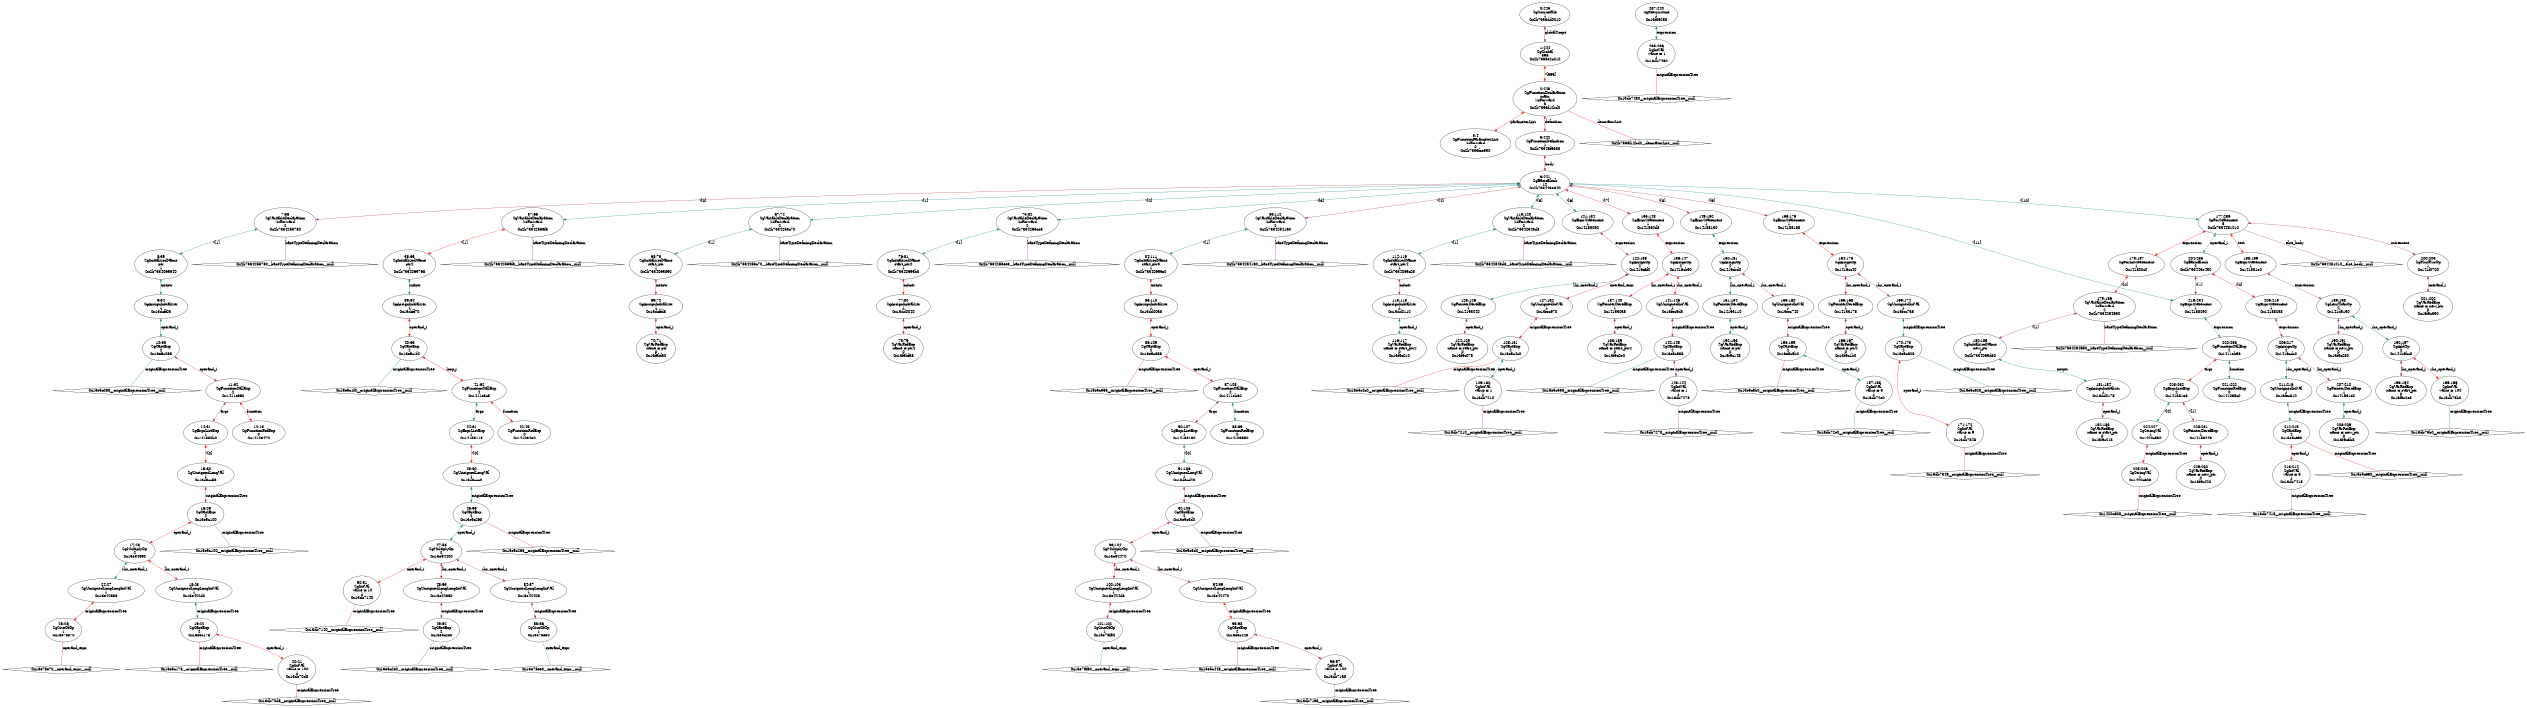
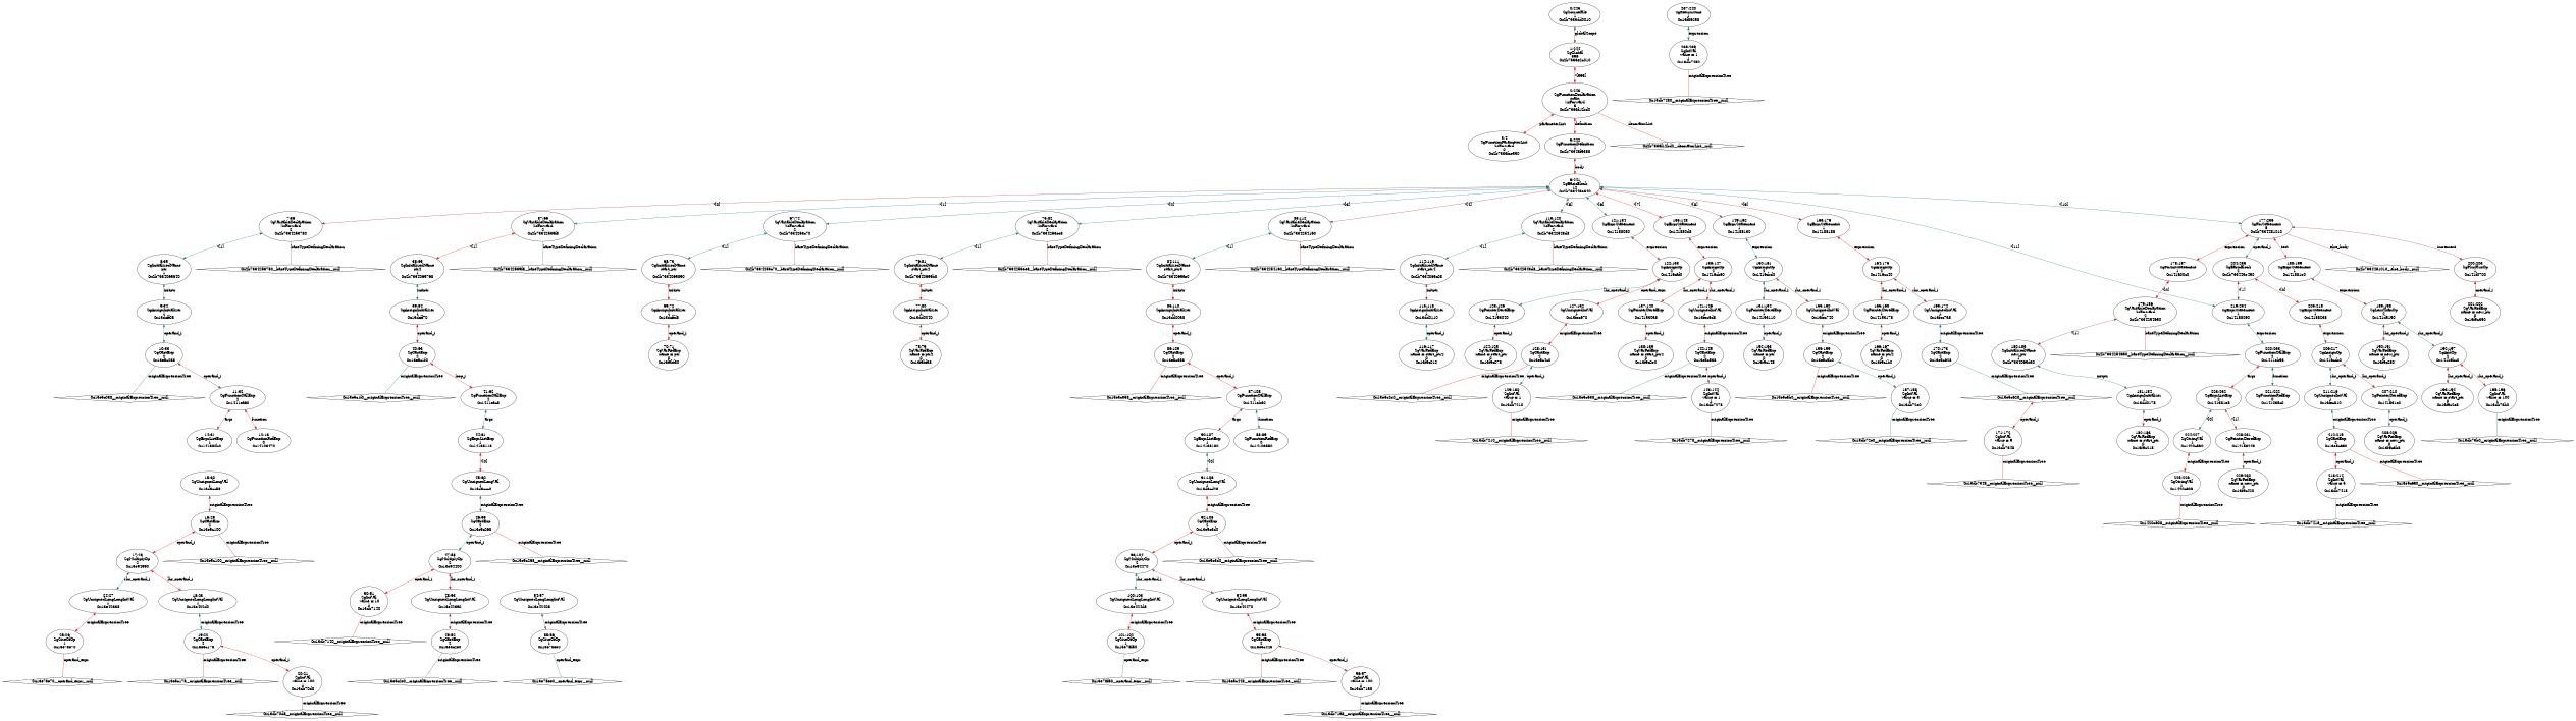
  digraph {
    edge [color=red dir=both]
    n1 [label="3:4\nSgFunctionParameterList\n!isForward\n0\n0x2b7333fce550\n"]
    n2 [label="12:13\nSgFunctionRefExp\n0\n0x14103470\n"]
    n3 [label="20:21\nSgIntVal\n value = 100\n1\n0x13db70d8\n"]
    "0x13db70d8__originalExpressionTree__null" [shape=diamond]
    n5 [label="19:22\nSgCastExp\n2\n0x13e5c178\n"]
    "0x13e5c178__originalExpressionTree__null" [shape=diamond]
    n7 [label="18:23\nSgUnsignedLongLongIntVal\n1\n0x13e422d0\n"]
    n8 [label="25:26\nSgSizeOfOp\n1\n0x13e78e70\n"]
    "0x13e78e70__operand_expr__null" [shape=diamond]
    n10 [label="24:27\nSgUnsignedLongLongIntVal\n1\n0x13e42338\n"]
    n11 [label="17:28\nSgMultiplyOp\n2\n0x13e94390\n"]
    n12 [label="16:29\nSgCastExp\n2\n0x13e5c100\n"]
    "0x13e5c100__originalExpressionTree__null" [shape=diamond]
    n14 [label="15:30\nSgUnsignedLongVal\n1\n0x13d3cc58\n"]
    n15 [label="14:31\nSgExprListExp\n1\n0x141380b0\n"]
    n16 [label="11:32\nSgFunctionCallExp\n2\n0x1411ea60\n"]
    n17 [label="10:33\nSgCastExp\n2\n0x13e5c088\n"]
    "0x13e5c088__originalExpressionTree__null" [shape=diamond]
    n19 [label="9:34\nSgAssignInitializer\n1\n0x13dcff08\n"]
    n20 [label="8:35\nSgInitializedName\nptr\n1\n0x2b7334065640\n"]
    n21 [label="7:36\nSgVariableDeclaration\n!isForward\n2\n0x2b7334253780\n"]
    "0x2b7334253780__baseTypeDefiningDeclaration__null" [shape=diamond]
-   n23 [label="42:43\nSgFunctionRefExp\n0\n0x141034e0\n"]
    n24 [label="50:51\nSgIntVal\n value = 10\n1\n0x13db7140\n"]
    "0x13db7140__originalExpressionTree__null" [shape=diamond]
    n26 [label="49:52\nSgCastExp\n2\n0x13e5c2e0\n"]
    "0x13e5c2e0__originalExpressionTree__null" [shape=diamond]
    n28 [label="48:53\nSgUnsignedLongLongIntVal\n1\n0x13e423a0\n"]
    n29 [label="55:56\nSgSizeOfOp\n1\n0x13e78ee0\n"]
    "0x13e78ee0__operand_expr__null" [shape=diamond]
    n31 [label="54:57\nSgUnsignedLongLongIntVal\n1\n0x13e42408\n"]
    n32 [label="47:58\nSgMultiplyOp\n2\n0x13e94400\n"]
    n33 [label="46:59\nSgCastExp\n2\n0x13e5c268\n"]
    "0x13e5c268__originalExpressionTree__null" [shape=diamond]
    n35 [label="45:60\nSgUnsignedLongVal\n1\n0x13d3ccc0\n"]
    n36 [label="44:61\nSgExprListExp\n1\n0x14138118\n"]
    n37 [label="41:62\nSgFunctionCallExp\n2\n0x1411eac8\n"]
    n38 [label="40:63\nSgCastExp\n2\n0x13e5c1f0\n"]
    "0x13e5c1f0__originalExpressionTree__null" [shape=diamond]
    n40 [label="39:64\nSgAssignInitializer\n1\n0x13dcff70\n"]
    n41 [label="38:65\nSgInitializedName\nptr2\n1\n0x2b7334065768\n"]
    n42 [label="37:66\nSgVariableDeclaration\n!isForward\n2\n0x2b73342539f8\n"]
    "0x2b73342539f8__baseTypeDefiningDeclaration__null" [shape=diamond]
    n44 [label="70:71\nSgVarRefExp\n name = ptr\n0\n0x13f9bf80\n"]
    n45 [label="69:72\nSgAssignInitializer\n1\n0x13dcffd8\n"]
    n46 [label="68:73\nSgInitializedName\nstart_ptr\n1\n0x2b7334065890\n"]
    n47 [label="67:74\nSgVariableDeclaration\n!isForward\n2\n0x2b7334253c70\n"]
    "0x2b7334253c70__baseTypeDefiningDeclaration__null" [shape=diamond]
    n49 [label="78:79\nSgVarRefExp\n name = ptr2\n0\n0x13f9bfa8\n"]
    n50 [label="77:80\nSgAssignInitializer\n1\n0x13dd0040\n"]
    n51 [label="76:81\nSgInitializedName\nstart_ptr2\n1\n0x2b73340659b8\n"]
    n52 [label="75:82\nSgVariableDeclaration\n!isForward\n2\n0x2b7334253ee8\n"]
    "0x2b7334253ee8__baseTypeDefiningDeclaration__null" [shape=diamond]
    n54 [label="88:89\nSgFunctionRefExp\n0\n0x14103550\n"]
    n55 [label="96:97\nSgIntVal\n value = 100\n1\n0x13db71a8\n"]
    "0x13db71a8__originalExpressionTree__null" [shape=diamond]
    n57 [label="95:98\nSgCastExp\n2\n0x13e5c448\n"]
    "0x13e5c448__originalExpressionTree__null" [shape=diamond]
    n59 [label="94:99\nSgUnsignedLongLongIntVal\n1\n0x13e42470\n"]
    n60 [label="101:102\nSgSizeOfOp\n1\n0x13e78f50\n"]
    "0x13e78f50__operand_expr__null" [shape=diamond]
    n62 [label="100:103\nSgUnsignedLongLongIntVal\n1\n0x13e424d8\n"]
    n63 [label="93:104\nSgMultiplyOp\n2\n0x13e94470\n"]
    n64 [label="92:105\nSgCastExp\n2\n0x13e5c3d0\n"]
    "0x13e5c3d0__originalExpressionTree__null" [shape=diamond]
    n66 [label="91:106\nSgUnsignedLongVal\n1\n0x13d3cd28\n"]
    n67 [label="90:107\nSgExprListExp\n1\n0x14138180\n"]
    n68 [label="87:108\nSgFunctionCallExp\n2\n0x1411eb30\n"]
    n69 [label="86:109\nSgCastExp\n2\n0x13e5c358\n"]
    "0x13e5c358__originalExpressionTree__null" [shape=diamond]
    n71 [label="85:110\nSgAssignInitializer\n1\n0x13dd00a8\n"]
    n72 [label="84:111\nSgInitializedName\nstart_ptr3\n1\n0x2b7334065ae0\n"]
    n73 [label="83:112\nSgVariableDeclaration\n!isForward\n2\n0x2b7334254160\n"]
    "0x2b7334254160__baseTypeDefiningDeclaration__null" [shape=diamond]
    n75 [label="116:117\nSgVarRefExp\n name = start_ptr2\n0\n0x13f9c010\n"]
    n76 [label="115:118\nSgAssignInitializer\n1\n0x13dd0110\n"]
    n77 [label="114:119\nSgInitializedName\nstart_ptr4\n1\n0x2b7334065c08\n"]
    n78 [label="113:120\nSgVariableDeclaration\n!isForward\n2\n0x2b73342543d8\n"]
    "0x2b73342543d8__baseTypeDefiningDeclaration__null" [shape=diamond]
    n80 [label="124:125\nSgVarRefExp\n name = start_ptr\n0\n0x13f9c078\n"]
    n81 [label="123:126\nSgPointerDerefExp\n1\n0x14153040\n"]
    n82 [label="129:130\nSgIntVal\n value = 1\n1\n0x13db7210\n"]
    "0x13db7210__originalExpressionTree__null" [shape=diamond]
    n84 [label="128:131\nSgCastExp\n2\n0x13e5c4c0\n"]
    "0x13e5c4c0__originalExpressionTree__null" [shape=diamond]
    n86 [label="127:132\nSgUnsignedIntVal\n1\n0x13fec670\n"]
    n87 [label="122:133\nSgAssignOp\n2\n0x1416caf0\n"]
    n88 [label="121:134\nSgExprStatement\n1\n0x14188080\n"]
    n89 [label="138:139\nSgVarRefExp\n name = start_ptr2\n0\n0x13f9c0e0\n"]
    n90 [label="137:140\nSgPointerDerefExp\n1\n0x141530a8\n"]
    n91 [label="143:144\nSgIntVal\n value = 1\n1\n0x13db7278\n"]
    "0x13db7278__originalExpressionTree__null" [shape=diamond]
    n93 [label="142:145\nSgCastExp\n2\n0x13e5c538\n"]
    "0x13e5c538__originalExpressionTree__null" [shape=diamond]
    n95 [label="141:146\nSgUnsignedIntVal\n1\n0x13fec6d8\n"]
    n96 [label="136:147\nSgAssignOp\n2\n0x1416cb60\n"]
    n97 [label="135:148\nSgExprStatement\n1\n0x141880d8\n"]
    n98 [label="152:153\nSgVarRefExp\n name = ptr\n0\n0x13f9c148\n"]
    n99 [label="151:154\nSgPointerDerefExp\n1\n0x14153110\n"]
    n100 [label="157:158\nSgIntVal\n value = 3\n1\n0x13db72e0\n"]
    "0x13db72e0__originalExpressionTree__null" [shape=diamond]
    n102 [label="156:159\nSgCastExp\n2\n0x13e5c5b0\n"]
    "0x13e5c5b0__originalExpressionTree__null" [shape=diamond]
    n104 [label="155:160\nSgUnsignedIntVal\n1\n0x13fec740\n"]
    n105 [label="150:161\nSgAssignOp\n2\n0x1416cbd0\n"]
    n106 [label="149:162\nSgExprStatement\n1\n0x14188130\n"]
    n107 [label="166:167\nSgVarRefExp\n name = ptr2\n0\n0x13f9c1b0\n"]
    n108 [label="165:168\nSgPointerDerefExp\n1\n0x14153178\n"]
    n109 [label="171:172\nSgIntVal\n value = 9\n1\n0x13db7348\n"]
    "0x13db7348__originalExpressionTree__null" [shape=diamond]
    n111 [label="170:173\nSgCastExp\n2\n0x13e5c628\n"]
    "0x13e5c628__originalExpressionTree__null" [shape=diamond]
    n113 [label="169:174\nSgUnsignedIntVal\n1\n0x13fec7a8\n"]
    n114 [label="164:175\nSgAssignOp\n2\n0x1416cc40\n"]
    n115 [label="163:176\nSgExprStatement\n1\n0x14188188\n"]
    n116 [label="182:183\nSgVarRefExp\n name = start_ptr\n0\n0x13f9c218\n"]
    n117 [label="181:184\nSgAssignInitializer\n1\n0x13dd0178\n"]
    n118 [label="180:185\nSgInitializedName\nnew_ptr\n1\n0x2b7334065d30\n"]
    n119 [label="179:186\nSgVariableDeclaration\n!isForward\n2\n0x2b7334254650\n"]
    "0x2b7334254650__baseTypeDefiningDeclaration__null" [shape=diamond]
    n121 [label="178:187\nSgForInitStatement\n1\n0x141a00c0\n"]
    n122 [label="190:191\nSgVarRefExp\n name = new_ptr\n0\n0x13f9c280\n"]
    n123 [label="193:194\nSgVarRefExp\n name = start_ptr\n0\n0x13f9c2e8\n"]
    n124 [label="195:196\nSgIntVal\n value = 100\n1\n0x13db73b0\n"]
    "0x13db73b0__originalExpressionTree__null" [shape=diamond]
    n126 [label="192:197\nSgAddOp\n2\n0x141b9bc0\n"]
    n127 [label="189:198\nSgLessThanOp\n2\n0x141d5150\n"]
    n128 [label="188:199\nSgExprStatement\n1\n0x141881e0\n"]
    n129 [label="201:202\nSgVarRefExp\n name = new_ptr\n0\n0x13f9c350\n"]
    n130 [label="200:203\nSgPlusPlusOp\n1\n0x141f0700\n"]
    n131 [label="208:209\nSgVarRefExp\n name = new_ptr\n0\n0x13f9c3b8\n"]
    n132 [label="207:210\nSgPointerDerefExp\n1\n0x141531e0\n"]
    n133 [label="213:214\nSgIntVal\n value = 5\n1\n0x13db7418\n"]
    "0x13db7418__originalExpressionTree__null" [shape=diamond]
    n135 [label="212:215\nSgCastExp\n2\n0x13e5c6a0\n"]
    "0x13e5c6a0__originalExpressionTree__null" [shape=diamond]
    n137 [label="211:216\nSgUnsignedIntVal\n1\n0x13fec810\n"]
    n138 [label="206:217\nSgAssignOp\n2\n0x1416ccb0\n"]
    n139 [label="205:218\nSgExprStatement\n1\n0x14188238\n"]
    n140 [label="221:222\nSgFunctionRefExp\n0\n0x141035c0\n"]
    n141 [label="225:226\nSgStringVal\n1\n0x1420c608\n"]
    "0x1420c608__originalExpressionTree__null" [shape=diamond]
    n143 [label="224:227\nSgStringVal\n1\n0x1420c5a0\n"]
    n144 [label="229:230\nSgVarRefExp\n name = new_ptr\n0\n0x13f9c420\n"]
    n145 [label="228:231\nSgPointerDerefExp\n1\n0x14153248\n"]
    n146 [label="223:232\nSgExprListExp\n2\n0x141381e8\n"]
    n147 [label="220:233\nSgFunctionCallExp\n2\n0x1411eb98\n"]
    n148 [label="219:234\nSgExprStatement\n1\n0x14188290\n"]
    n149 [label="204:235\nSgBasicBlock\n2\n0x2b733443e450\n"]
    n150 [label="177:236\nSgForStatement\n5\n0x2b7334481010\n"]
    "0x2b7334481010__else_body__null" [shape=diamond]
    n152 [label="238:239\nSgIntVal\n value = 1\n1\n0x13db7480\n"]
    "0x13db7480__originalExpressionTree__null" [shape=diamond]
    n154 [label="237:240\nSgReturnStmt\n1\n0x13f86258\n"]
    n155 [label="6:241\nSgBasicBlock\n12\n0x2b733443e340\n"]
    n156 [label="5:242\nSgFunctionDefinition\n1\n0x2b73343f5388\n"]
    n157 [label="2:243\nSgFunctionDeclaration\nmain\n!isForward\n3\n0x2b7333f12bd0\n"]
    "0x2b7333f12bd0__decoratorList__null" [shape=diamond]
    n159 [label="1:244\nSgGlobal\n596\n0x2b7333e2c010\n"]
    n160 [label="0:245\nSgSourceFile\n1\n0x2b7333dd0010\n"]
    n3 -> "0x13db70d8__originalExpressionTree__null" [dir=none label=originalExpressionTree]
    n5 -> n3 [label=operand_i]
    n5 -> "0x13e5c178__originalExpressionTree__null" [dir=none label=originalExpressionTree]
    n7 -> n5 [color=teal label=originalExpressionTree]
    n8 -> "0x13e78e70__operand_expr__null" [dir=none label=operand_expr]
    n10 -> n8 [label=originalExpressionTree]
    n11 -> n7 [label=lhs_operand_i]
    n11 -> n10 [color=teal label=rhs_operand_i]
    n12 -> n11 [label=operand_i]
    n12 -> "0x13e5c100__originalExpressionTree__null" [color=brown dir=none label=originalExpressionTree]
    n14 -> n12 [color=brown label=originalExpressionTree]
-   n15 -> n14 [label="*[0]"]
    n16 -> n2 [label=function]
    n16 -> n15 [color=brown label=args]
    n17 -> n16 [color=brown label=operand_i]
    n17 -> "0x13e5c088__originalExpressionTree__null" [color=teal dir=none label=originalExpressionTree]
    n19 -> n17 [color=teal label=operand_i]
    n20 -> n19 [color=teal label=initptr]
    n21 -> n20 [color=teal label="*[1]"]
    n21 -> "0x2b7334253780__baseTypeDefiningDeclaration__null" [color=brown dir=none label=baseTypeDefiningDeclaration]
    n24 -> "0x13db7140__originalExpressionTree__null" [dir=none label=originalExpressionTree]
    n26 -> "0x13e5c2e0__originalExpressionTree__null" [color=brown dir=none label=originalExpressionTree]
    n28 -> n26 [color=brown label=originalExpressionTree]
    n29 -> "0x13e78ee0__operand_expr__null" [color=teal dir=none label=operand_expr]
    n31 -> n29 [color=brown label=originalExpressionTree]
    n32 -> n24 [label=operand_i]
    n32 -> n28 [label=lhs_operand_i]
-   n32 -> n31 [color=brown label=rhs_operand_i]
    n33 -> n32 [color=teal label=operand_i]
    n33 -> "0x13e5c268__originalExpressionTree__null" [dir=none label=originalExpressionTree]
    n35 -> n33 [color=teal label=originalExpressionTree]
    n36 -> n35 [label="*[0]"]
-   n37 -> n23 [label=function]
    n37 -> n36 [color=teal label=args]
    n38 -> n37 [label=loop_i]
    n38 -> "0x13e5c1f0__originalExpressionTree__null" [color=teal dir=none label=originalExpressionTree]
    n40 -> n38 [label=operand_i]
    n41 -> n40 [color=teal label=initptr]
    n42 -> n41 [label="*[1]"]
    n42 -> "0x2b73342539f8__baseTypeDefiningDeclaration__null" [color=teal dir=none label=baseTypeDefiningDeclaration]
    n45 -> n44 [label=operand_i]
    n46 -> n45 [label=initptr]
    n47 -> n46 [color=teal label="*[1]"]
    n47 -> "0x2b7334253c70__baseTypeDefiningDeclaration__null" [color=brown dir=none label=baseTypeDefiningDeclaration]
    n50 -> n49 [color=brown label=operand_i]
    n51 -> n50 [label=initptr]
    n52 -> n51 [color=teal label="*[1]"]
    n52 -> "0x2b7334253ee8__baseTypeDefiningDeclaration__null" [dir=none label=baseTypeDefiningDeclaration]
    n55 -> "0x13db71a8__originalExpressionTree__null" [color=teal dir=none label=originalExpressionTree]
    n57 -> n55 [color=brown label=operand_i]
    n57 -> "0x13e5c448__originalExpressionTree__null" [dir=none label=originalExpressionTree]
    n59 -> n57 [label=originalExpressionTree]
    n60 -> "0x13e78f50__operand_expr__null" [color=teal dir=none label=operand_expr]
    n62 -> n60 [label=originalExpressionTree]
    n63 -> n59 [color=brown label=lhs_operand_i]
-   n63 -> n62 [label=rhs_operand_i]
+   n63 -> n62 [color=teal label=rhs_operand_i]
    n64 -> n63 [label=operand_i]
    n64 -> "0x13e5c3d0__originalExpressionTree__null" [color=brown dir=none label=originalExpressionTree]
    n66 -> n64 [label=originalExpressionTree]
    n67 -> n66 [color=teal label="*[0]"]
    n68 -> n54 [color=teal label=function]
    n68 -> n67 [color=brown label=args]
    n69 -> n68 [label=operand_i]
    n69 -> "0x13e5c358__originalExpressionTree__null" [dir=none label=originalExpressionTree]
    n71 -> n69 [label=operand_i]
    n72 -> n71 [label=initptr]
    n73 -> n72 [color=teal label="*[1]"]
    n73 -> "0x2b7334254160__baseTypeDefiningDeclaration__null" [dir=none label=baseTypeDefiningDeclaration]
    n76 -> n75 [color=teal label=operand_i]
    n77 -> n76 [color=brown label=initptr]
    n78 -> n77 [color=teal label="*[1]"]
    n78 -> "0x2b73342543d8__baseTypeDefiningDeclaration__null" [dir=none label=baseTypeDefiningDeclaration]
    n81 -> n80 [color=brown label=operand_i]
    n82 -> "0x13db7210__originalExpressionTree__null" [dir=none label=originalExpressionTree]
    n84 -> n82 [color=teal label=operand_i]
    n84 -> "0x13e5c4c0__originalExpressionTree__null" [dir=none label=originalExpressionTree]
    n86 -> n84 [label=originalExpressionTree]
    n87 -> n81 [color=teal label=lhs_operand_i]
    n87 -> n86 [label=operand_expr]
    n88 -> n87 [color=brown label=expression]
    n90 -> n89 [color=brown label=operand_i]
    n91 -> "0x13db7278__originalExpressionTree__null" [color=brown dir=none label=originalExpressionTree]
    n93 -> n91 [color=brown label=operand_i]
    n93 -> "0x13e5c538__originalExpressionTree__null" [color=teal dir=none label=originalExpressionTree]
    n95 -> n93 [color=brown label=originalExpressionTree]
    n96 -> n90 [label=lhs_operand_i]
    n96 -> n95 [label=rhs_operand_i]
    n97 -> n96 [label=expression]
    n99 -> n98 [color=teal label=operand_i]
    n100 -> "0x13db72e0__originalExpressionTree__null" [color=teal dir=none label=originalExpressionTree]
    n102 -> n100 [color=teal label=operand_i]
    n102 -> "0x13e5c5b0__originalExpressionTree__null" [dir=none label=originalExpressionTree]
    n104 -> n102 [color=brown label=originalExpressionTree]
    n105 -> n99 [color=teal label=lhs_operand_i]
    n105 -> n104 [color=brown label=rhs_operand_i]
    n106 -> n105 [color=teal label=expression]
    n108 -> n107 [color=brown label=operand_i]
    n109 -> "0x13db7348__originalExpressionTree__null" [dir=none label=originalExpressionTree]
-   n111 -> n109 [label=operand_i]
+   "0x13e5c628__originalExpressionTree__null" -> n109 [label=operand_i]
    n111 -> "0x13e5c628__originalExpressionTree__null" [color=teal dir=none label=originalExpressionTree]
    n113 -> n111 [color=teal label=originalExpressionTree]
    n114 -> n108 [label=lhs_operand_i]
    n114 -> n113 [color=brown label=rhs_operand_i]
    n115 -> n114 [label=expression]
    n117 -> n116 [color=brown label=operand_i]
    n118 -> n117 [color=teal label=initptr]
    n119 -> n118 [color=brown label="*[1]"]
    n119 -> "0x2b7334254650__baseTypeDefiningDeclaration__null" [dir=none label=baseTypeDefiningDeclaration]
    n121 -> n119 [label="*[0]"]
    n124 -> "0x13db73b0__originalExpressionTree__null" [color=teal dir=none label=originalExpressionTree]
    n126 -> n123 [color=brown label=lhs_operand_i]
    n126 -> n124 [label=rhs_operand_i]
    n127 -> n122 [color=brown label=lhs_operand_i]
    n127 -> n126 [color=teal label=rhs_operand_i]
    n128 -> n127 [color=brown label=expression]
    n130 -> n129 [label=operand_i]
    n132 -> n131 [color=teal label=operand_i]
    n133 -> "0x13db7418__originalExpressionTree__null" [color=teal dir=none label=originalExpressionTree]
    n135 -> n133 [label=operand_i]
    n135 -> "0x13e5c6a0__originalExpressionTree__null" [dir=none label=originalExpressionTree]
    n137 -> n135 [color=teal label=originalExpressionTree]
    n138 -> n132 [color=brown label=lhs_operand_i]
    n138 -> n137 [color=teal label=rhs_operand_i]
    n139 -> n138 [color=brown label=expression]
    n141 -> "0x1420c608__originalExpressionTree__null" [dir=none label=originalExpressionTree]
    n143 -> n141 [label=originalExpressionTree]
    n145 -> n144 [color=brown label=operand_i]
    n146 -> n143 [color=teal label="*[0]"]
    n146 -> n145 [color=brown label="*[1]"]
    n147 -> n140 [color=teal label=function]
    n147 -> n146 [label=args]
    n148 -> n147 [color=teal label=expression]
    n149 -> n139 [label="*[0]"]
    n149 -> n148 [color=brown label="*[1]"]
    n150 -> n121 [label=expression]
    n150 -> n128 [label=test]
    n150 -> n130 [color=brown label=increment]
    n150 -> n149 [color=teal label=operand_i]
    n150 -> "0x2b7334481010__else_body__null" [color=brown dir=none label=else_body]
    n152 -> "0x13db7480__originalExpressionTree__null" [dir=none label=originalExpressionTree]
    n154 -> n152 [color=teal label=expression]
    n155 -> n21 [color=brown label="*[0]"]
    n155 -> n42 [color=teal label="*[1]"]
    n155 -> n47 [color=teal label="*[2]"]
    n155 -> n52 [color=teal label="*[3]"]
    n155 -> n73 [color=brown label="*[4]"]
    n155 -> n78 [color=teal label="*[5]"]
    n155 -> n88 [color=teal label="*[6]"]
    n155 -> n97 [label="*[7]"]
    n155 -> n106 [color=brown label="*[8]"]
    n155 -> n115 [color=brown label="*[9]"]
    n155 -> n148 [color=teal label="*[11]"]
    n155 -> n150 [color=teal label="*[10]"]
    n156 -> n155 [label=body]
    n157 -> n1 [label=parameterList]
    n157 -> n156 [label=definition]
    n157 -> "0x2b7333f12bd0__decoratorList__null" [dir=none label=decoratorList]
    n159 -> n157 [label="*[595]"]
    n160 -> n159 [color=brown label=globalScope]
  }
